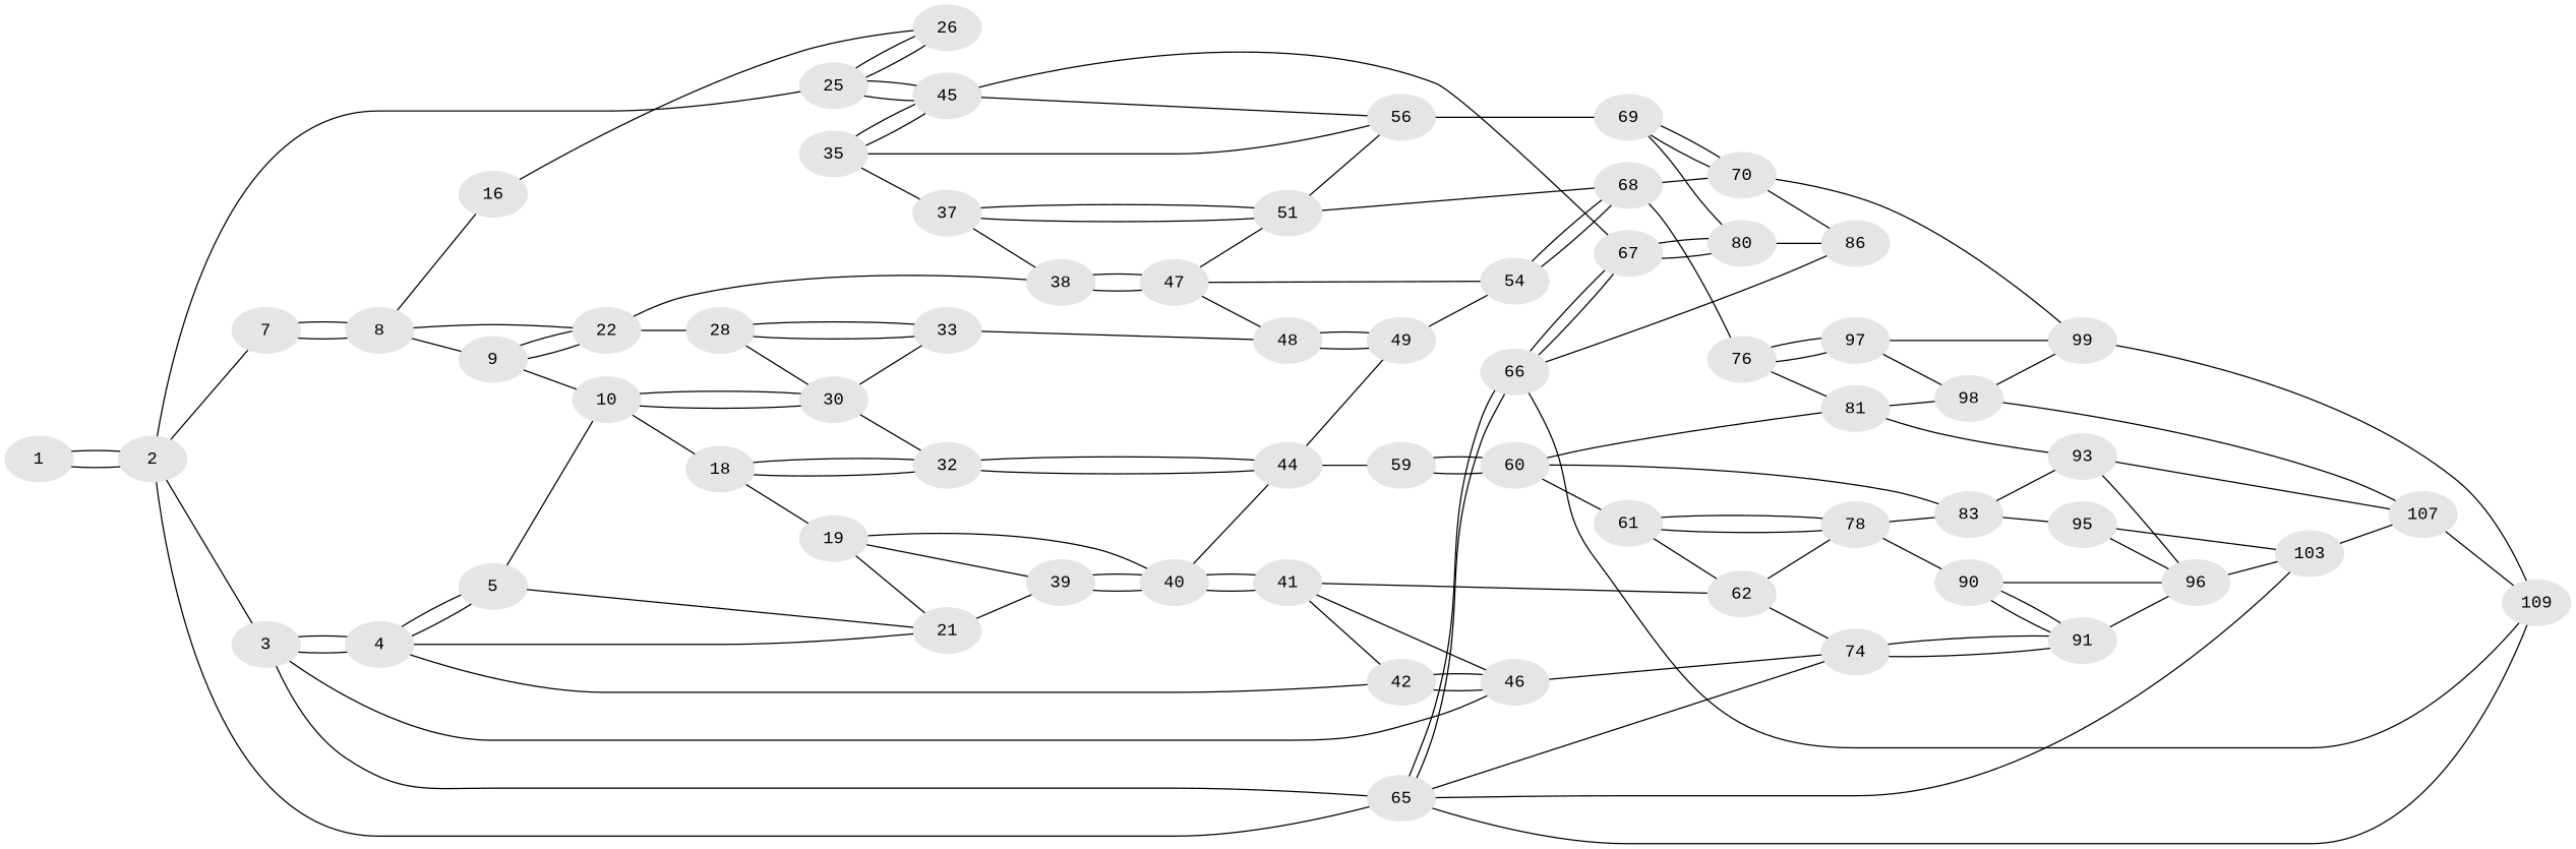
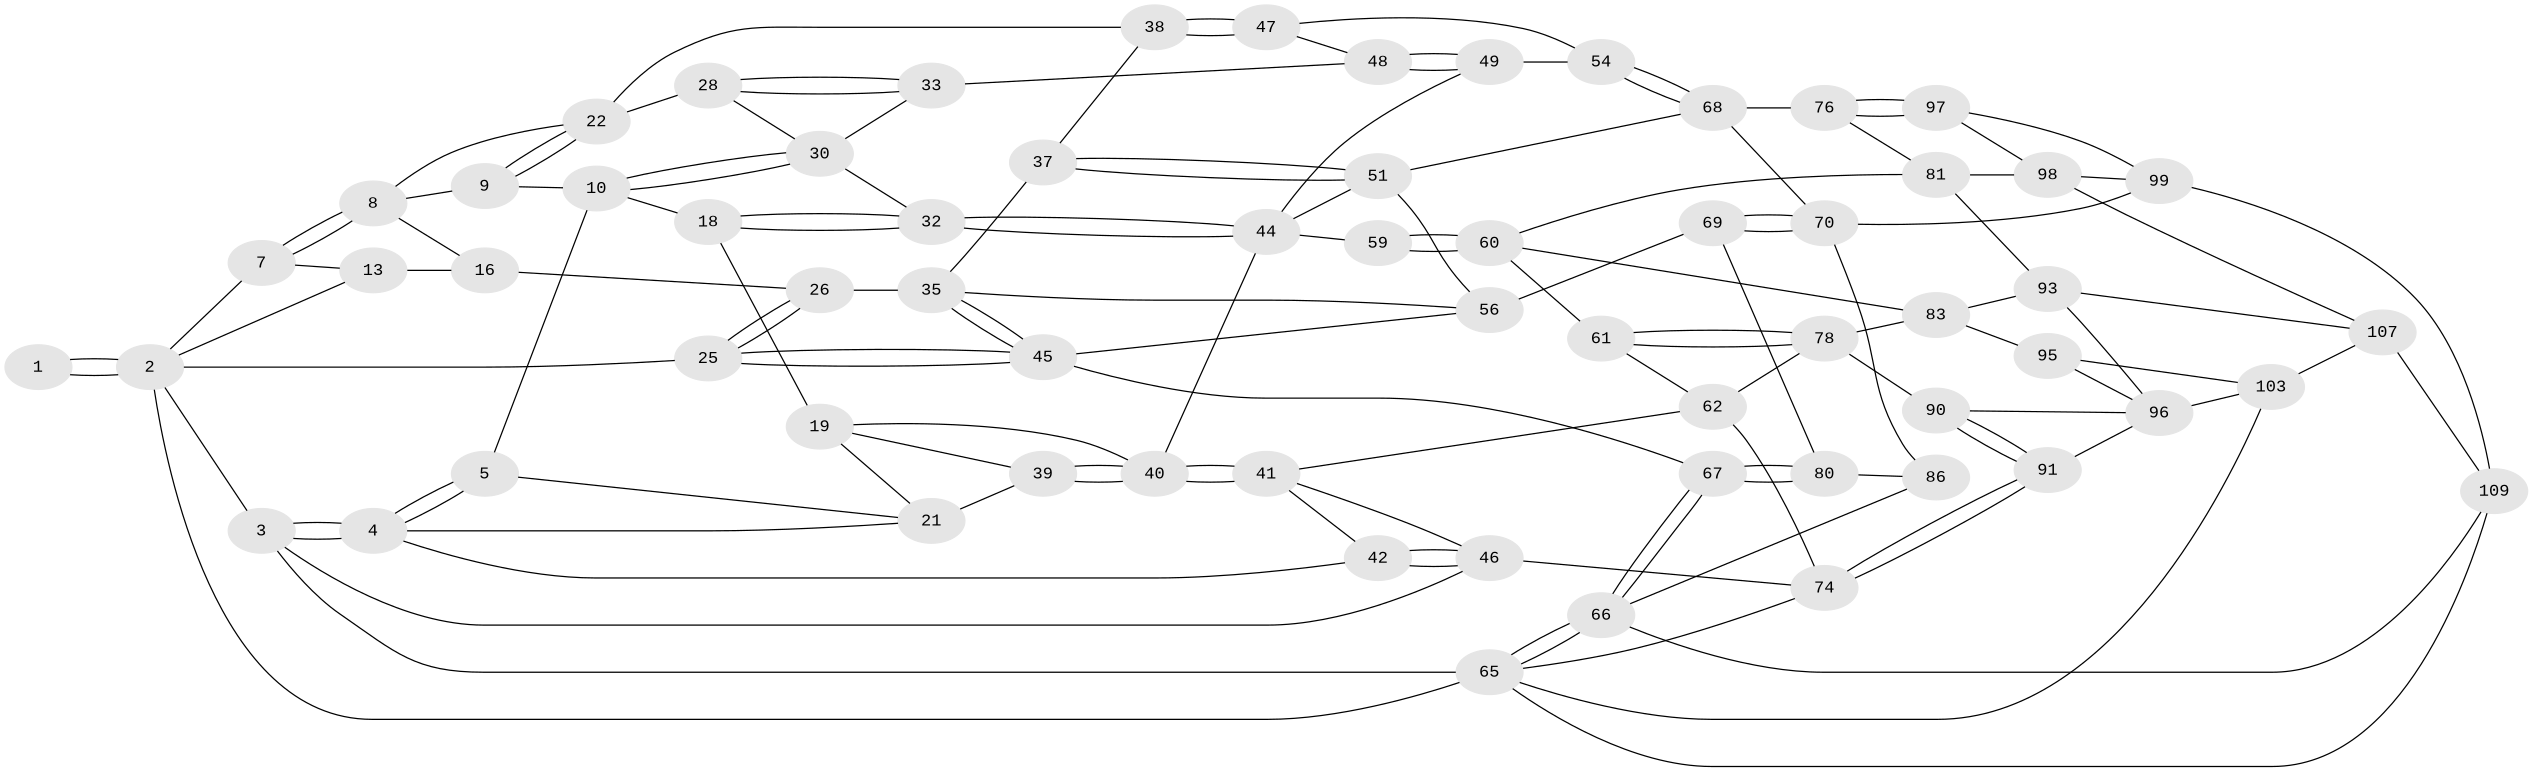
  graph {
    fontname="Liberation Mono"
    rankdir=LR
    node [color=gray90 fontname="Liberation Mono" style=filled]
    edge [fontname="Liberation Mono"]
    2 [super="+14"]
    1
    7 [super="+12"]
    3
+   13 [super="+15"]
    25
    65 [super="+79"]
    8 [super="+17"]
    4 [super="+24"]
    46 [super="+64"]
    16
    26
    45 [super="+58"]
    74 [super="+75"]
    66 [super="+89"]
    103 [super="+105"]
    109 [super="+110"]
    5 [super="+6"]
    21 [super="+23"]
    42
    10 [super="+11"]
    39
    18
    30 [super="+31"]
    9
    22 [super="+27"]
    28 [super="+29"]
    38
    19 [super="+20"]
    32
    33 [super="+34"]
    35 [super="+36"]
    40 [super="+43"]
    44 [super="+50"]
    41 [super="+63"]
    47 [super="+53"]
    56 [super="+57"]
    67
    37
    48
    49
    59
    51 [super="+52"]
    69
    68 [super="+71"]
    54 [super="+55"]
    62 [super="+73"]
    78 [super="+84"]
    60 [super="+82"]
    80 [super="+85"]
    91
    70 [super="+87"]
    76 [super="+77"]
    61
    81 [super="+92"]
    83 [super="+94"]
    93 [super="+104"]
    98 [super="+106"]
    95 [super="+102"]
    90
    86 [super="+88"]
    107 [super="+108"]
    99 [super="+100"]
    97
    96 [super="+101"]
    2 -- 7
    2 -- 3
+   2 -- 13
    2 -- 25
    2 -- 65
    1 -- 2
    1 -- 2
+   7 -- 13 [weight=2]
    7 -- 8
    7 -- 8
    3 -- 65
    3 -- 4
    3 -- 4
    3 -- 46
+   13 -- 16
    25 -- 26
    25 -- 26
    25 -- 45
    25 -- 45
    65 -- 74
    65 -- 66
    65 -- 66
    65 -- 103
    65 -- 109
    8 -- 16
    8 -- 9
    8 -- 22
    4 -- 5
    4 -- 5
    4 -- 21
    4 -- 42
    46 -- 74
    16 -- 26
+   26 -- 35
    45 -- 56
    45 -- 67
    74 -- 91
    74 -- 91
    66 -- 109
    66 -- 67
    66 -- 67
    66 -- 86
    103 -- 107
    5 -- 21
    5 -- 10
    21 -- 39
    42 -- 46
    42 -- 46
    10 -- 18
    10 -- 30
    10 -- 30
    39 -- 40
    39 -- 40
    18 -- 19
    18 -- 32
    18 -- 32
    30 -- 32
    30 -- 33
    9 -- 10
    9 -- 22
    9 -- 22
    22 -- 28
    22 -- 38
    28 -- 30
    28 -- 33 [weight=2]
    28 -- 33
    38 -- 47
    38 -- 47
    19 -- 21
    19 -- 39
    19 -- 40
    32 -- 44
    32 -- 44
    33 -- 48
    35 -- 45
    35 -- 45
    35 -- 56
    35 -- 37
    40 -- 44
    40 -- 41
    40 -- 41
    44 -- 49
    44 -- 59
    41 -- 46
    41 -- 42
    41 -- 62
    47 -- 48
-   47 -- 51
+   44 -- 51
    47 -- 54
    56 -- 69
    67 -- 80
    67 -- 80
    37 -- 38
    37 -- 51
    37 -- 51
    48 -- 49
    48 -- 49
    49 -- 54
    59 -- 60
    59 -- 60
    51 -- 56
    51 -- 68
    69 -- 80
    69 -- 70
    69 -- 70
    68 -- 70
    68 -- 76
    54 -- 68
    54 -- 68
    62 -- 74
    62 -- 78
    78 -- 83
    78 -- 90
    60 -- 61
    60 -- 81
    60 -- 83
    80 -- 86 [weight=2]
    91 -- 96
    70 -- 86
    70 -- 99
    76 -- 81
    76 -- 97
    76 -- 97
    61 -- 62
    61 -- 78
    61 -- 78
    81 -- 93
    81 -- 98
    83 -- 93
    83 -- 95
    93 -- 107
    93 -- 96
    98 -- 107
    98 -- 99
    95 -- 103
    95 -- 96
    90 -- 91
    90 -- 91
    90 -- 96
    107 -- 109
    99 -- 109
    97 -- 98
    97 -- 99
    96 -- 103
  }
